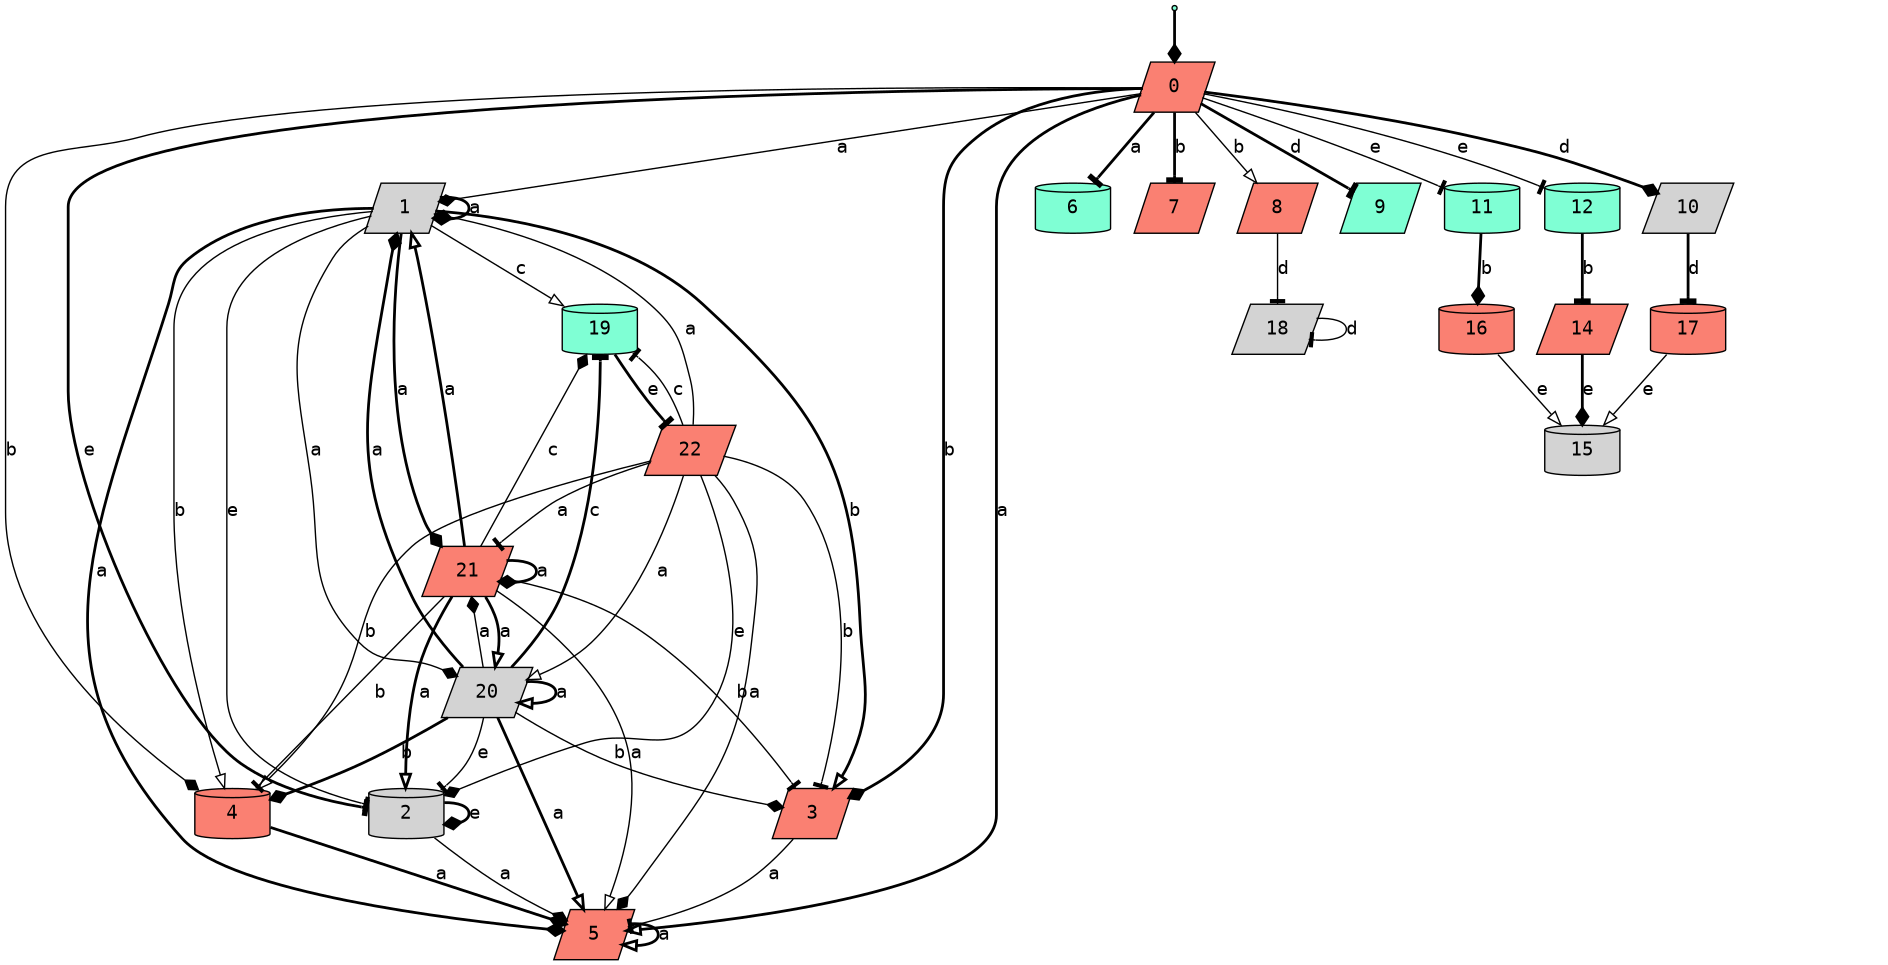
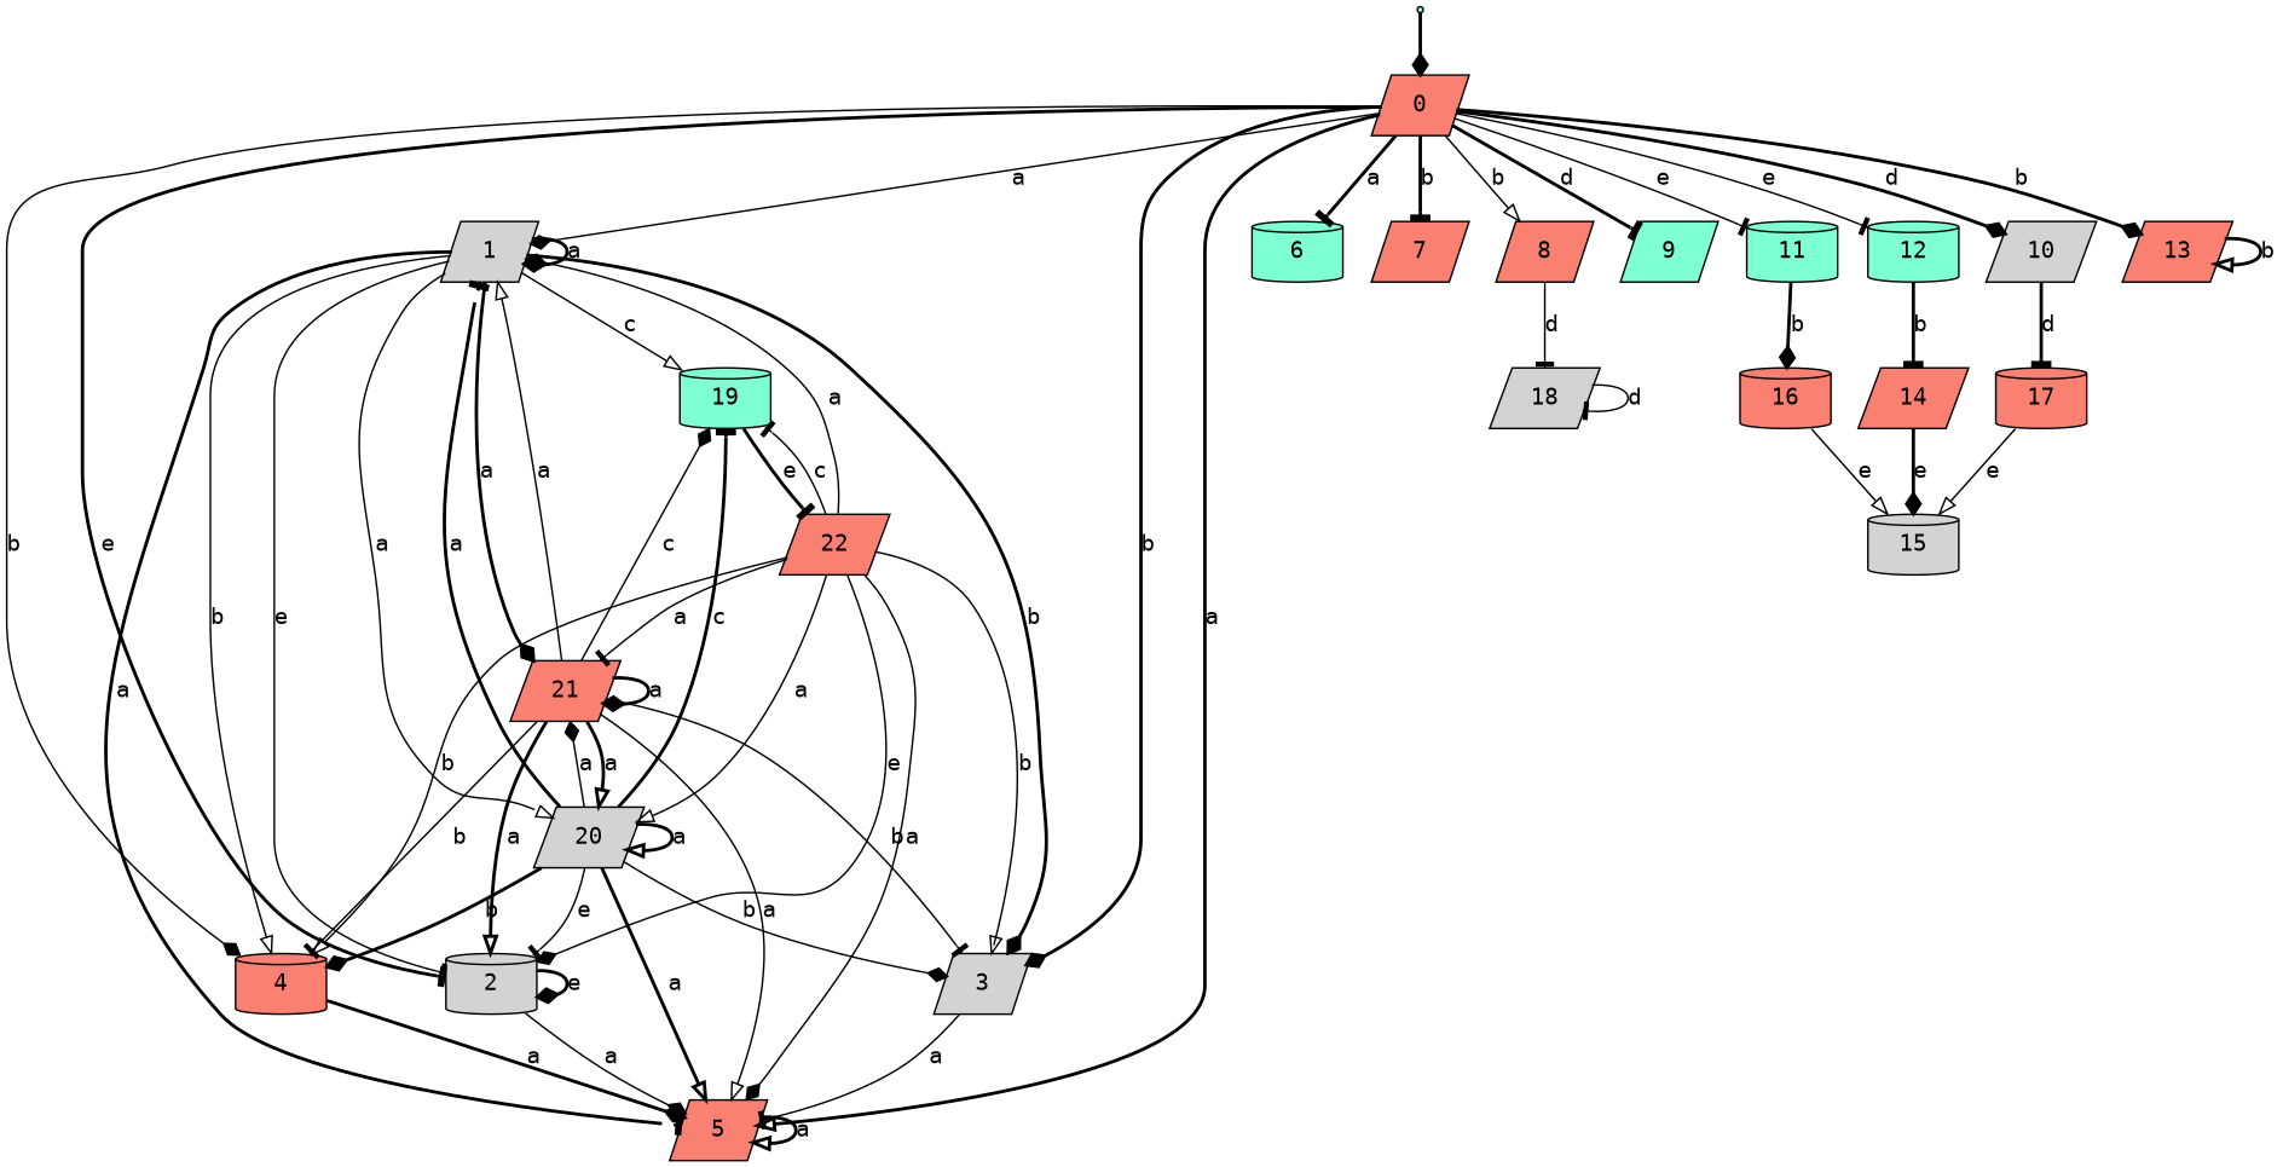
  digraph {
    fontname="DejaVu Sans Mono"
    rankdir=TB
    node [fillcolor=salmon fontname="DejaVu Sans Mono" shape=parallelogram style=filled]
    edge [arrowhead=diamond fontname="DejaVu Sans Mono" style=solid]
    dummy0 [fillcolor=aquamarine shape=point]
    0
    1 [fillcolor=lightgrey]
    2 [fillcolor=lightgrey shape=cylinder]
-   3
+   3 [fillcolor=lightgrey]
    4 [shape=cylinder]
    5
    6 [fillcolor=aquamarine shape=cylinder]
    7
    8
    9 [fillcolor=aquamarine]
    10 [fillcolor=lightgrey]
    11 [fillcolor=aquamarine shape=cylinder]
    12 [fillcolor=aquamarine shape=cylinder]
+   13
    19 [fillcolor=aquamarine shape=cylinder]
    20 [fillcolor=lightgrey]
    21
    18 [fillcolor=lightgrey]
    17 [shape=cylinder]
    16 [shape=cylinder]
    14
    22
    15 [fillcolor=lightgrey shape=cylinder]
    dummy0 -> 0 [style=bold]
    0 -> 1 [label=a]
    0 -> 2 [arrowhead=tee label=e style=bold]
    0 -> 3 [label=b style=bold]
    0 -> 4 [label=b]
    0 -> 5 [arrowhead=onormal label=a style=bold]
    0 -> 6 [arrowhead=tee label=a style=bold]
    0 -> 7 [arrowhead=tee label=b style=bold]
    0 -> 8 [arrowhead=onormal label=b]
    0 -> 9 [arrowhead=tee label=d style=bold]
    0 -> 10 [label=d style=bold]
    0 -> 11 [arrowhead=tee label=e]
    0 -> 12 [arrowhead=tee label=e]
+   0 -> 13 [label=b style=bold]
    1 -> 1 [label=a style=bold]
    1 -> 2 [arrowhead=tee label=e]
-   1 -> 3 [arrowhead=onormal label=b style=bold]
+   1 -> 3 [label=b style=bold]
    1 -> 4 [arrowhead=onormal label=b]
-   1 -> 5 [label=a style=bold]
+   1 -> 5 [arrowhead=tee label=a style=bold]
    1 -> 19 [arrowhead=onormal label=c]
-   1 -> 20 [label=a]
+   1 -> 20 [arrowhead=onormal label=a]
    1 -> 21 [label=a style=bold]
    2 -> 2 [label=e style=bold]
    2 -> 5 [label=a]
    3 -> 5 [arrowhead=tee label=a]
    4 -> 5 [label=a style=bold]
    5 -> 5 [arrowhead=onormal label=a style=bold]
    8 -> 18 [arrowhead=tee label=d]
    10 -> 17 [arrowhead=tee label=d style=bold]
    11 -> 16 [label=b style=bold]
    12 -> 14 [arrowhead=tee label=b style=bold]
+   13 -> 13 [arrowhead=onormal label=b style=bold]
    19 -> 22 [arrowhead=tee label=e style=bold]
-   20 -> 1 [label=a style=bold]
+   20 -> 1 [arrowhead=tee label=a style=bold]
    20 -> 2 [arrowhead=tee label=e]
    20 -> 3 [label=b]
    20 -> 4 [label=b style=bold]
    20 -> 5 [arrowhead=onormal label=a style=bold]
    20 -> 19 [arrowhead=tee label=c style=bold]
    20 -> 20 [arrowhead=onormal label=a style=bold]
    20 -> 21 [label=a]
-   21 -> 1 [arrowhead=onormal label=a style=bold]
+   21 -> 1 [arrowhead=onormal label=a]
    21 -> 2 [arrowhead=onormal label=a style=bold]
    21 -> 3 [arrowhead=tee label=b]
    21 -> 4 [arrowhead=tee label=b]
    21 -> 5 [arrowhead=onormal label=a]
    21 -> 19 [label=c]
    21 -> 20 [arrowhead=onormal label=a style=bold]
    21 -> 21 [label=a style=bold]
    18 -> 18 [arrowhead=tee label=d]
    17 -> 15 [arrowhead=onormal label=e]
    16 -> 15 [arrowhead=onormal label=e]
    14 -> 15 [label=e style=bold]
    22 -> 1 [label=a]
    22 -> 2 [label=e]
-   22 -> 3 [arrowhead=tee label=b]
+   22 -> 3 [arrowhead=onormal label=b]
    22 -> 4 [arrowhead=onormal label=b]
    22 -> 5 [label=a]
    22 -> 19 [arrowhead=tee label=c]
    22 -> 20 [arrowhead=onormal label=a]
    22 -> 21 [arrowhead=tee label=a]
  }
